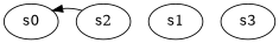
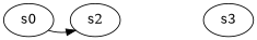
  digraph {
    node [player=1]
    s0
    s2 [player=0]
-   s1
    s3
-   s2 -> s0 [constraint="time == 13 || time == 24 || time == 25 || time == 27 || time == 28"]
+   s0 -> s2 [constraint="time == 13 || time == 24 || time == 25 || time == 27 || time == 28"]
  }
